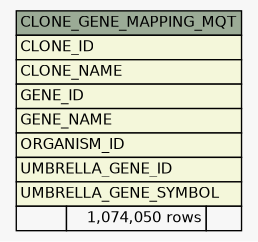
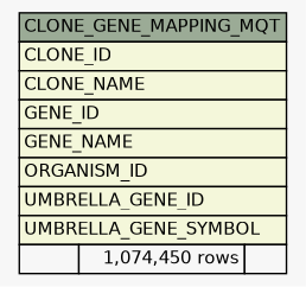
  digraph {
    bgcolor="#f7f7f7"
    fontname=Helvetica
    fontsize=11
    nodesep=0.18
    rankdir=RL
    ranksep=0.46
-   n1 [fontname=Helvetica fontsize=11 label=<     <TABLE BORDER="0" CELLBORDER="1" CELLSPACING="0" BGCOLOR="#ffffff">       <TR><TD COLSPAN="3" BGCOLOR="#9bab96" ALIGN="CENTER">CLONE_GENE_MAPPING_MQT</TD></TR>       <TR><TD PORT="CLONE_ID" COLSPAN="3" BGCOLOR="#f4f7da" ALIGN="LEFT">CLONE_ID</TD></TR>       <TR><TD PORT="CLONE_NAME" COLSPAN="3" BGCOLOR="#f4f7da" ALIGN="LEFT">CLONE_NAME</TD></TR>       <TR><TD PORT="GENE_ID" COLSPAN="3" BGCOLOR="#f4f7da" ALIGN="LEFT">GENE_ID</TD></TR>       <TR><TD PORT="GENE_NAME" COLSPAN="3" BGCOLOR="#f4f7da" ALIGN="LEFT">GENE_NAME</TD></TR>       <TR><TD PORT="ORGANISM_ID" COLSPAN="3" BGCOLOR="#f4f7da" ALIGN="LEFT">ORGANISM_ID</TD></TR>       <TR><TD PORT="UMBRELLA_GENE_ID" COLSPAN="3" BGCOLOR="#f4f7da" ALIGN="LEFT">UMBRELLA_GENE_ID</TD></TR>       <TR><TD PORT="UMBRELLA_GENE_SYMBOL" COLSPAN="3" BGCOLOR="#f4f7da" ALIGN="LEFT">UMBRELLA_GENE_SYMBOL</TD></TR>       <TR><TD ALIGN="LEFT" BGCOLOR="#f7f7f7">  </TD><TD ALIGN="RIGHT" BGCOLOR="#f7f7f7">1,074,050 rows</TD><TD ALIGN="RIGHT" BGCOLOR="#f7f7f7">  </TD></TR>     </TABLE>> shape=plaintext]
+   n1 [fontname=Helvetica fontsize=11 label=<     <TABLE BORDER="0" CELLBORDER="1" CELLSPACING="0" BGCOLOR="#ffffff">       <TR><TD COLSPAN="3" BGCOLOR="#9bab96" ALIGN="CENTER">CLONE_GENE_MAPPING_MQT</TD></TR>       <TR><TD PORT="CLONE_ID" COLSPAN="3" BGCOLOR="#f4f7da" ALIGN="LEFT">CLONE_ID</TD></TR>       <TR><TD PORT="CLONE_NAME" COLSPAN="3" BGCOLOR="#f4f7da" ALIGN="LEFT">CLONE_NAME</TD></TR>       <TR><TD PORT="GENE_ID" COLSPAN="3" BGCOLOR="#f4f7da" ALIGN="LEFT">GENE_ID</TD></TR>       <TR><TD PORT="GENE_NAME" COLSPAN="3" BGCOLOR="#f4f7da" ALIGN="LEFT">GENE_NAME</TD></TR>       <TR><TD PORT="ORGANISM_ID" COLSPAN="3" BGCOLOR="#f4f7da" ALIGN="LEFT">ORGANISM_ID</TD></TR>       <TR><TD PORT="UMBRELLA_GENE_ID" COLSPAN="3" BGCOLOR="#f4f7da" ALIGN="LEFT">UMBRELLA_GENE_ID</TD></TR>       <TR><TD PORT="UMBRELLA_GENE_SYMBOL" COLSPAN="3" BGCOLOR="#f4f7da" ALIGN="LEFT">UMBRELLA_GENE_SYMBOL</TD></TR>       <TR><TD ALIGN="LEFT" BGCOLOR="#f7f7f7">  </TD><TD ALIGN="RIGHT" BGCOLOR="#f7f7f7">1,074,450 rows</TD><TD ALIGN="RIGHT" BGCOLOR="#f7f7f7">  </TD></TR>     </TABLE>> shape=plaintext]
  }
